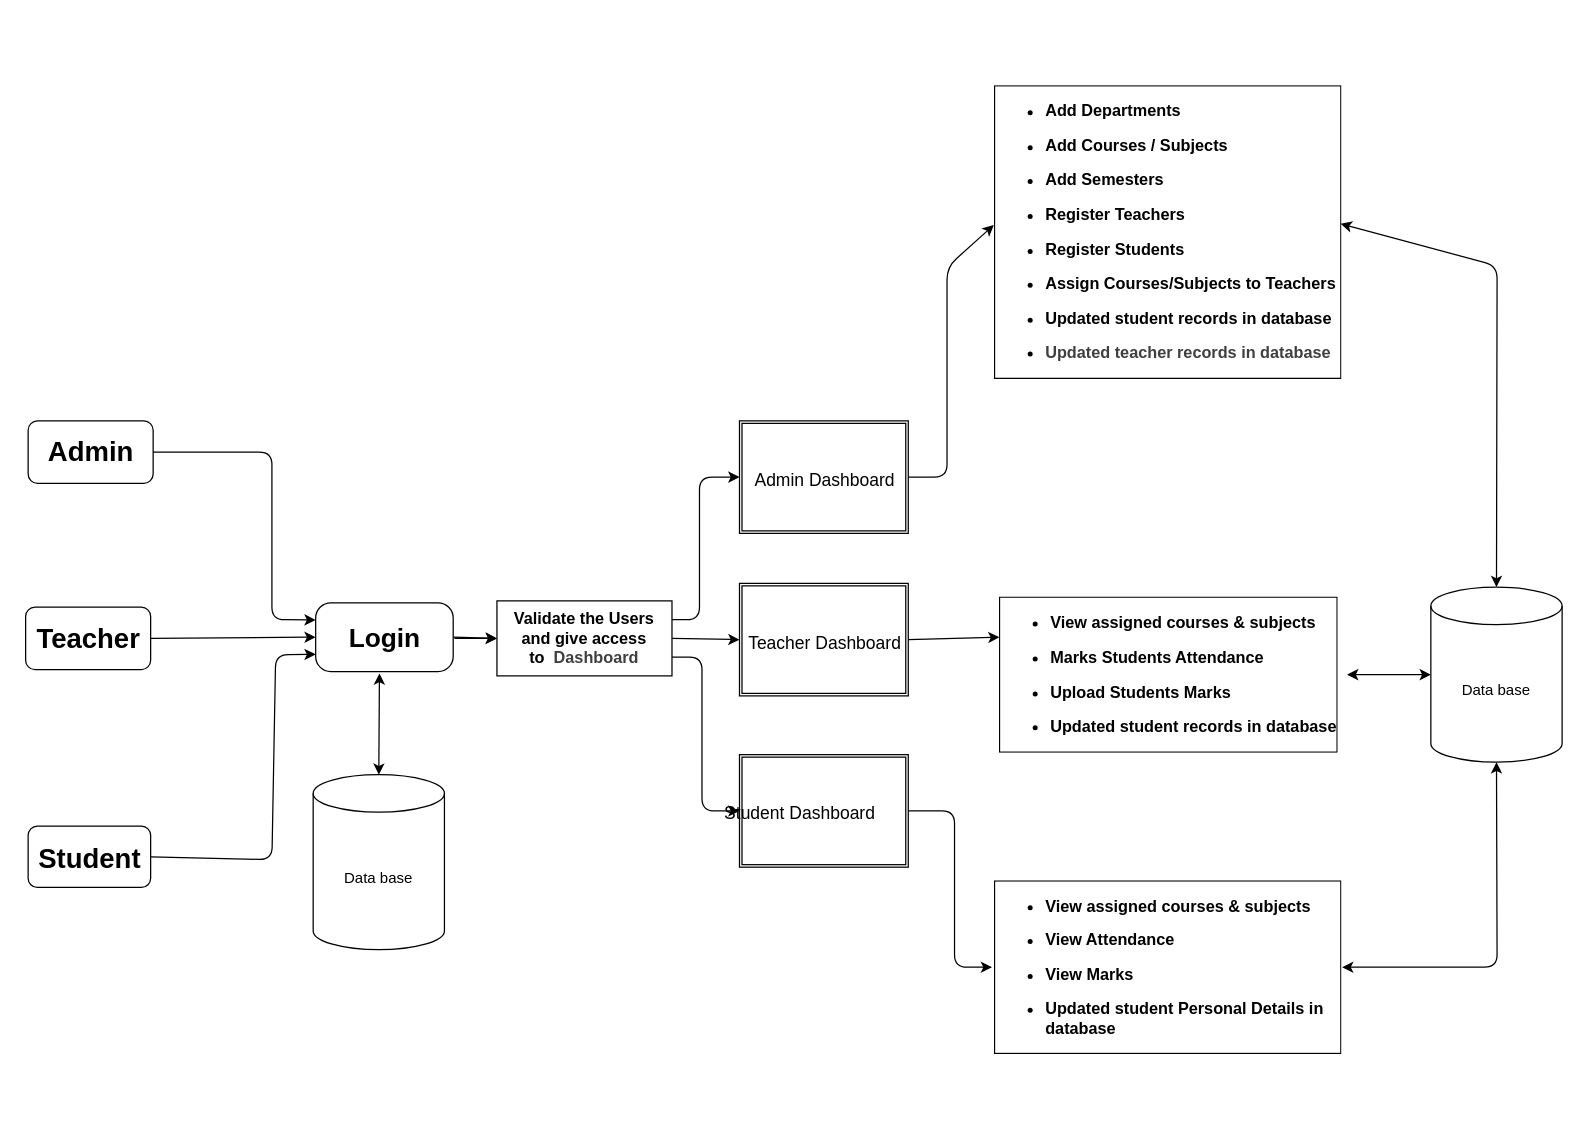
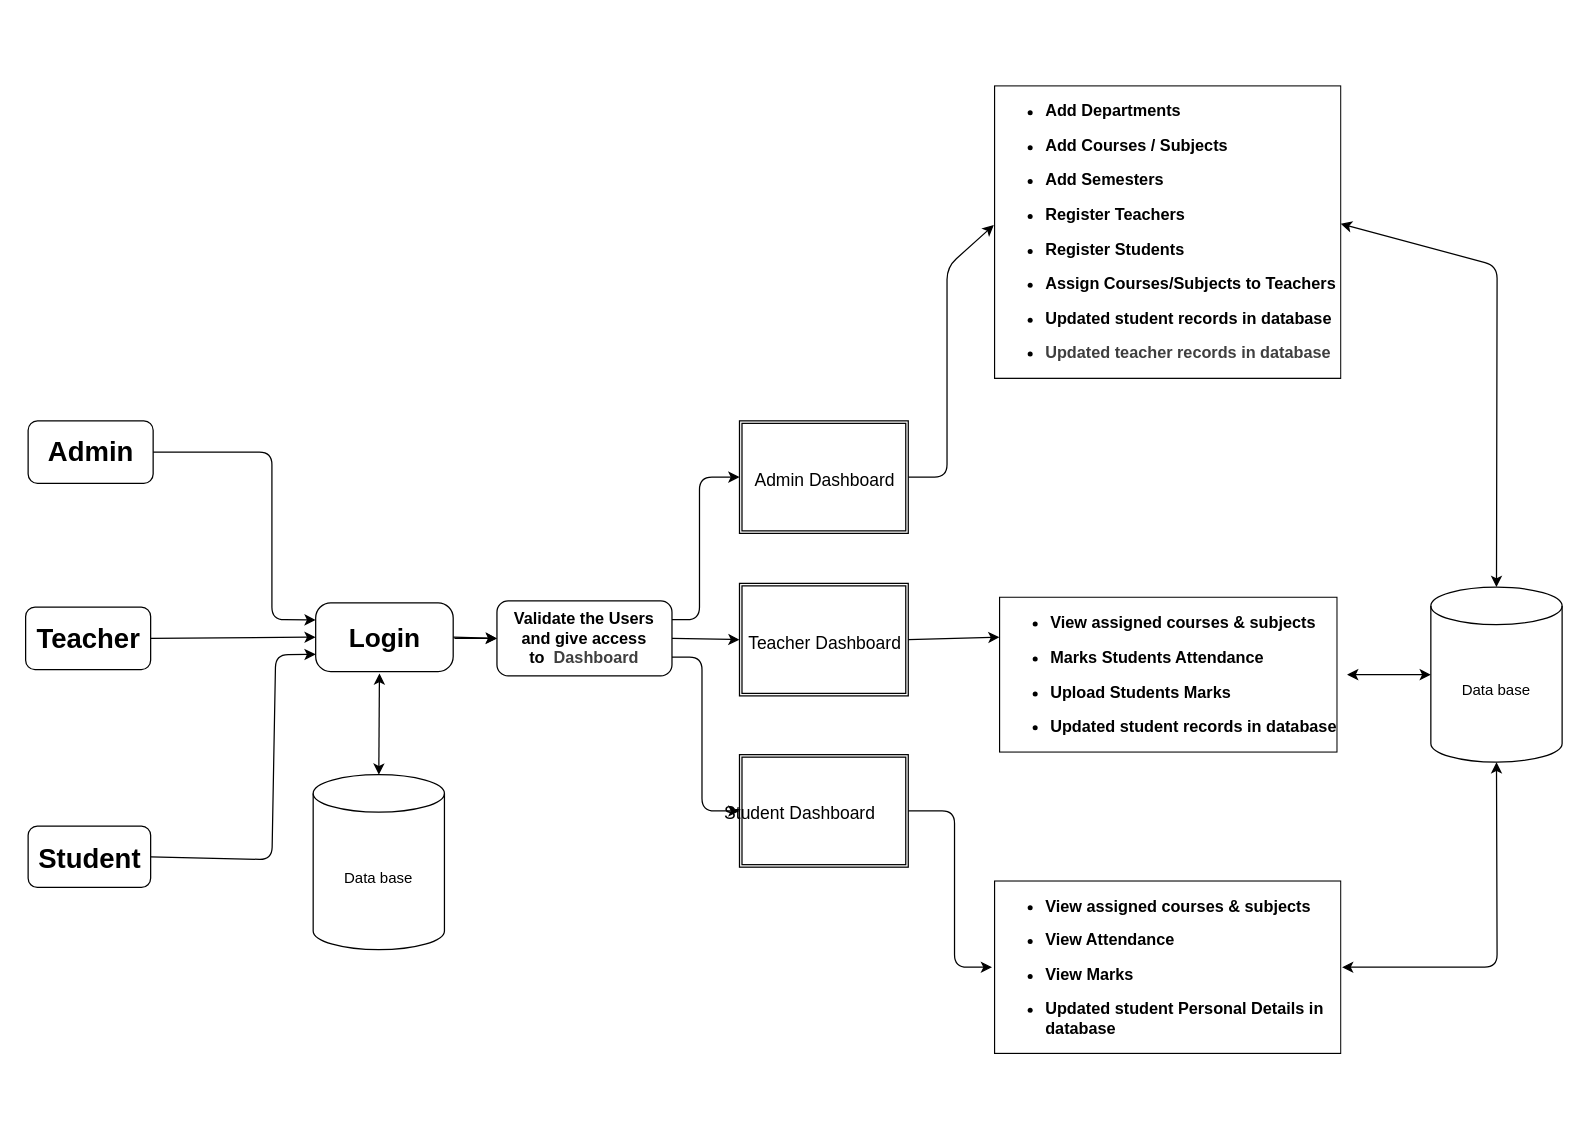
  <mxCell id="0" />
  <mxCell id="1" parent="0" />
  <mxCell id="2" value="Data base" style="shape=cylinder3;whiteSpace=wrap;html=1;boundedLbl=1;backgroundOutline=1;size=15;" parent="1" vertex="1"><mxGeometry x="1144" y="469" width="105" height="140" as="geometry" /></mxCell>
  <mxCell id="3" value="" style="group" parent="1" vertex="1" connectable="0"><mxGeometry x="22" y="336" width="100" height="50" as="geometry" /></mxCell>
  <mxCell id="4" value="" style="rounded=1;whiteSpace=wrap;html=1;" parent="3" vertex="1"><mxGeometry width="100" height="50" as="geometry" /></mxCell>
  <mxCell id="5" value="&lt;font style=&quot;font-size: 22px;&quot;&gt;Admin&lt;/font&gt;" style="text;strokeColor=none;fillColor=none;html=1;fontSize=24;fontStyle=1;verticalAlign=middle;align=center;" parent="3" vertex="1"><mxGeometry x="8.333" y="8.333" width="83.333" height="33.333" as="geometry" /></mxCell>
  <mxCell id="6" value="" style="group" parent="1" vertex="1" connectable="0"><mxGeometry x="20" y="485" width="100" height="50" as="geometry" /></mxCell>
  <mxCell id="7" value="" style="rounded=1;whiteSpace=wrap;html=1;" parent="6" vertex="1"><mxGeometry width="100" height="50" as="geometry" /></mxCell>
  <mxCell id="8" value="&lt;font style=&quot;font-size: 22px;&quot;&gt;Teacher&lt;/font&gt;" style="text;strokeColor=none;fillColor=none;html=1;fontSize=24;fontStyle=1;verticalAlign=middle;align=center;" parent="6" vertex="1"><mxGeometry x="8.333" y="8.333" width="83.333" height="33.333" as="geometry" /></mxCell>
  <mxCell id="9" value="" style="group" parent="1" vertex="1" connectable="0"><mxGeometry x="22" y="661" width="98" height="49" as="geometry" /></mxCell>
  <mxCell id="10" value="" style="rounded=1;whiteSpace=wrap;html=1;" parent="9" vertex="1"><mxGeometry y="-0.817" width="98" height="49" as="geometry" /></mxCell>
  <mxCell id="11" value="&lt;font style=&quot;font-size: 22px;&quot;&gt;Student&lt;/font&gt;" style="text;strokeColor=none;fillColor=none;html=1;fontSize=24;fontStyle=1;verticalAlign=middle;align=center;" parent="9" vertex="1"><mxGeometry x="8.167" y="8.167" width="81.667" height="32.667" as="geometry" /></mxCell>
  <mxCell id="12" value="&lt;ul&gt;&lt;li data-end=&quot;353&quot; data-start=&quot;334&quot;&gt;&lt;p data-end=&quot;353&quot; data-start=&quot;336&quot;&gt;&lt;font style=&quot;font-size: 13px;&quot;&gt;&lt;b style=&quot;&quot;&gt;Add Departments&lt;/b&gt;&lt;/font&gt;&lt;/p&gt;&lt;/li&gt;&lt;li data-end=&quot;380&quot; data-start=&quot;354&quot;&gt;&lt;p data-end=&quot;380&quot; data-start=&quot;356&quot;&gt;&lt;font style=&quot;font-size: 13px;&quot;&gt;&lt;b&gt;Add Courses / Subjects&lt;/b&gt;&lt;/font&gt;&lt;/p&gt;&lt;/li&gt;&lt;li data-end=&quot;398&quot; data-start=&quot;381&quot;&gt;&lt;p data-end=&quot;398&quot; data-start=&quot;383&quot;&gt;&lt;font style=&quot;font-size: 13px;&quot;&gt;&lt;b&gt;Add Semesters&lt;/b&gt;&lt;/font&gt;&lt;/p&gt;&lt;/li&gt;&lt;li data-end=&quot;420&quot; data-start=&quot;399&quot;&gt;&lt;p data-end=&quot;420&quot; data-start=&quot;401&quot;&gt;&lt;font style=&quot;font-size: 13px;&quot;&gt;&lt;b&gt;Register Teachers&lt;/b&gt;&lt;/font&gt;&lt;/p&gt;&lt;/li&gt;&lt;li data-end=&quot;442&quot; data-start=&quot;421&quot;&gt;&lt;p data-end=&quot;442&quot; data-start=&quot;423&quot;&gt;&lt;font style=&quot;font-size: 13px;&quot;&gt;&lt;b&gt;Register Students&lt;/b&gt;&lt;/font&gt;&lt;/p&gt;&lt;/li&gt;&lt;li data-end=&quot;482&quot; data-start=&quot;443&quot;&gt;&lt;p data-end=&quot;482&quot; data-start=&quot;445&quot;&gt;&lt;font style=&quot;font-size: 13px;&quot;&gt;&lt;b&gt;Assign Courses/Subjects to Teachers&amp;nbsp;&lt;/b&gt;&lt;/font&gt;&lt;/p&gt;&lt;/li&gt;&lt;li data-end=&quot;586&quot; data-start=&quot;547&quot;&gt;&lt;p data-end=&quot;586&quot; data-start=&quot;549&quot;&gt;&lt;b&gt;&lt;font style=&quot;font-size: 13px;&quot;&gt;Updated student records in database&lt;/font&gt;&lt;/b&gt;&lt;/p&gt;&lt;/li&gt;&lt;li data-end=&quot;586&quot; data-start=&quot;547&quot;&gt;&lt;p data-end=&quot;586&quot; data-start=&quot;549&quot;&gt;&lt;span style=&quot;color: rgb(63, 63, 63); background-color: transparent;&quot;&gt;&lt;b&gt;&lt;font style=&quot;font-size: 13px;&quot;&gt;Updated teacher records in database&lt;/font&gt;&lt;/b&gt;&lt;/span&gt;&lt;/p&gt;&lt;/li&gt;&lt;/ul&gt;" style="text;strokeColor=none;fillColor=default;html=1;whiteSpace=wrap;verticalAlign=middle;overflow=hidden;rounded=0;labelBorderColor=default;" parent="1" vertex="1"><mxGeometry x="793" y="20" width="280" height="330" as="geometry" /></mxCell>
  <mxCell id="13" style="edgeStyle=none;html=1;exitX=1;exitY=0.5;exitDx=0;exitDy=0;entryX=0.005;entryY=0.483;entryDx=0;entryDy=0;entryPerimeter=0;" parent="1" source="37" target="12" edge="1"><mxGeometry relative="1" as="geometry"><Array as="points"><mxPoint x="757" y="381" /><mxPoint x="757" y="213" /></Array></mxGeometry></mxCell>
  <mxCell id="14" value="" style="group" parent="1" vertex="1" connectable="0"><mxGeometry x="591" y="466" width="135" height="90" as="geometry" /></mxCell>
  <mxCell id="15" value="" style="shape=ext;double=1;rounded=0;whiteSpace=wrap;html=1;" parent="14" vertex="1"><mxGeometry width="135" height="90" as="geometry" /></mxCell>
  <mxCell id="16" value="&lt;font style=&quot;font-weight: normal; font-size: 14px;&quot;&gt;Teacher Dashboard&lt;/font&gt;" style="text;strokeColor=none;fillColor=none;html=1;fontSize=24;fontStyle=1;verticalAlign=middle;align=center;" parent="14" vertex="1"><mxGeometry x="27.5" y="25" width="80" height="40" as="geometry" /></mxCell>
  <mxCell id="17" value="" style="group" parent="1" vertex="1" connectable="0"><mxGeometry x="252" y="481.5" width="110" height="55" as="geometry" /></mxCell>
  <mxCell id="18" value="" style="rounded=1;whiteSpace=wrap;html=1;arcSize=22;" parent="17" vertex="1"><mxGeometry width="110" height="55" as="geometry" /></mxCell>
  <mxCell id="19" value="&lt;font style=&quot;font-size: 21px;&quot;&gt;Login&lt;/font&gt;" style="text;strokeColor=none;fillColor=none;html=1;fontSize=24;fontStyle=1;verticalAlign=middle;align=center;" parent="17" vertex="1"><mxGeometry x="9.167" y="9.167" width="91.667" height="36.667" as="geometry" /></mxCell>
  <mxCell id="20" value="" style="group" parent="1" vertex="1" connectable="0"><mxGeometry x="591" y="605" width="135" height="90" as="geometry" /></mxCell>
  <mxCell id="21" value="" style="shape=ext;double=1;rounded=0;whiteSpace=wrap;html=1;" parent="20" vertex="1"><mxGeometry y="-2" width="135" height="90" as="geometry" /></mxCell>
  <mxCell id="22" value="&lt;font style=&quot;font-weight: normal; font-size: 14px;&quot;&gt;Student Dashboard&lt;/font&gt;" style="text;strokeColor=none;fillColor=none;html=1;fontSize=24;fontStyle=1;verticalAlign=middle;align=center;" parent="20" vertex="1"><mxGeometry x="7.5" y="22" width="80" height="40" as="geometry" /></mxCell>
  <mxCell id="23" value="&lt;ul&gt;&lt;li data-end=&quot;353&quot; data-start=&quot;334&quot;&gt;&lt;p data-end=&quot;353&quot; data-start=&quot;336&quot;&gt;&lt;span style=&quot;font-size: 13px;&quot;&gt;&lt;b&gt;View assigned courses &amp;amp; subjects&lt;/b&gt;&lt;/span&gt;&lt;/p&gt;&lt;/li&gt;&lt;li data-end=&quot;353&quot; data-start=&quot;334&quot;&gt;&lt;p data-end=&quot;353&quot; data-start=&quot;336&quot;&gt;&lt;span style=&quot;font-size: 13px;&quot;&gt;&lt;b&gt;Marks Students Attendance&lt;/b&gt;&lt;/span&gt;&lt;/p&gt;&lt;/li&gt;&lt;li data-end=&quot;380&quot; data-start=&quot;354&quot;&gt;&lt;p data-end=&quot;380&quot; data-start=&quot;356&quot;&gt;&lt;span style=&quot;font-size: 13px;&quot;&gt;&lt;b&gt;Upload Students Marks&lt;/b&gt;&lt;/span&gt;&lt;/p&gt;&lt;/li&gt;&lt;li data-end=&quot;586&quot; data-start=&quot;547&quot;&gt;&lt;p data-end=&quot;586&quot; data-start=&quot;549&quot;&gt;&lt;b&gt;&lt;font style=&quot;font-size: 13px;&quot;&gt;Updated student records in database&lt;/font&gt;&lt;/b&gt;&lt;/p&gt;&lt;/li&gt;&lt;/ul&gt;" style="text;strokeColor=none;fillColor=default;html=1;whiteSpace=wrap;verticalAlign=middle;overflow=hidden;rounded=0;labelBorderColor=default;" parent="1" vertex="1"><mxGeometry x="797" y="429" width="280" height="220" as="geometry" /></mxCell>
  <mxCell id="24" value="" style="endArrow=classic;startArrow=classic;html=1;entryX=0;entryY=0.5;entryDx=0;entryDy=0;entryPerimeter=0;exitX=1;exitY=0.5;exitDx=0;exitDy=0;" parent="1" source="23" target="2" edge="1"><mxGeometry width="50" height="50" relative="1" as="geometry"><mxPoint x="693" y="382" as="sourcePoint" /><mxPoint x="743" y="332" as="targetPoint" /><Array as="points" /></mxGeometry></mxCell>
  <mxCell id="25" value="" style="endArrow=classic;startArrow=classic;html=1;entryX=0.996;entryY=0.48;entryDx=0;entryDy=0;entryPerimeter=0;exitX=0.5;exitY=0;exitDx=0;exitDy=0;exitPerimeter=0;" parent="1" source="2" target="12" edge="1"><mxGeometry width="50" height="50" relative="1" as="geometry"><mxPoint x="693" y="382" as="sourcePoint" /><mxPoint x="743" y="332" as="targetPoint" /><Array as="points"><mxPoint x="1197" y="212" /></Array></mxGeometry></mxCell>
  <mxCell id="26" value="&lt;ul&gt;&lt;li data-end=&quot;353&quot; data-start=&quot;334&quot;&gt;&lt;p data-end=&quot;353&quot; data-start=&quot;336&quot;&gt;&lt;span style=&quot;font-size: 13px;&quot;&gt;&lt;b&gt;View assigned courses &amp;amp; subjects&lt;/b&gt;&lt;/span&gt;&lt;/p&gt;&lt;/li&gt;&lt;li data-end=&quot;353&quot; data-start=&quot;334&quot;&gt;&lt;p data-end=&quot;353&quot; data-start=&quot;336&quot;&gt;&lt;span style=&quot;font-size: 13px;&quot;&gt;&lt;b&gt;View Attendance&lt;/b&gt;&lt;/span&gt;&lt;/p&gt;&lt;/li&gt;&lt;li data-end=&quot;380&quot; data-start=&quot;354&quot;&gt;&lt;p data-end=&quot;380&quot; data-start=&quot;356&quot;&gt;&lt;span style=&quot;font-size: 13px;&quot;&gt;&lt;b&gt;View Marks&lt;/b&gt;&lt;/span&gt;&lt;/p&gt;&lt;/li&gt;&lt;li data-end=&quot;586&quot; data-start=&quot;547&quot;&gt;&lt;p data-end=&quot;586&quot; data-start=&quot;549&quot;&gt;&lt;b&gt;&lt;font style=&quot;font-size: 13px;&quot;&gt;Updated student Personal Details in database&lt;/font&gt;&lt;/b&gt;&lt;/p&gt;&lt;/li&gt;&lt;/ul&gt;" style="text;strokeColor=none;fillColor=default;html=1;whiteSpace=wrap;verticalAlign=middle;overflow=hidden;rounded=0;labelBorderColor=default;" parent="1" vertex="1"><mxGeometry x="793" y="658" width="280" height="230" as="geometry" /></mxCell>
  <mxCell id="27" value="" style="endArrow=classic;startArrow=classic;html=1;entryX=0.5;entryY=1;entryDx=0;entryDy=0;entryPerimeter=0;exitX=1;exitY=0.5;exitDx=0;exitDy=0;" parent="1" source="26" target="2" edge="1"><mxGeometry width="50" height="50" relative="1" as="geometry"><mxPoint x="693" y="502" as="sourcePoint" /><mxPoint x="743" y="452" as="targetPoint" /><Array as="points"><mxPoint x="1197" y="773" /></Array></mxGeometry></mxCell>
  <mxCell id="28" style="edgeStyle=none;html=1;exitX=1;exitY=0.25;exitDx=0;exitDy=0;entryX=0;entryY=0.5;entryDx=0;entryDy=0;" edge="1" parent="1" source="31" target="37"><mxGeometry relative="1" as="geometry"><Array as="points"><mxPoint x="559" y="495" /><mxPoint x="559" y="381" /></Array></mxGeometry></mxCell>
  <mxCell id="29" style="edgeStyle=none;html=1;exitX=1;exitY=0.5;exitDx=0;exitDy=0;entryX=0;entryY=0.5;entryDx=0;entryDy=0;" edge="1" parent="1" source="31" target="15"><mxGeometry relative="1" as="geometry" /></mxCell>
  <mxCell id="30" style="edgeStyle=none;html=1;exitX=1;exitY=0.75;exitDx=0;exitDy=0;entryX=0;entryY=0.5;entryDx=0;entryDy=0;" edge="1" parent="1" source="31" target="21"><mxGeometry relative="1" as="geometry"><Array as="points"><mxPoint x="561" y="525" /><mxPoint x="561" y="648" /></Array></mxGeometry></mxCell>
- <mxCell id="31" value="&lt;font style=&quot;font-size: 13px;&quot;&gt;&lt;b&gt;Validate the Users&lt;/b&gt;&lt;/font&gt;&lt;div&gt;&lt;font style=&quot;font-size: 13px;&quot;&gt;&lt;b&gt;and give access&lt;/b&gt;&lt;/font&gt;&lt;/div&gt;&lt;div&gt;&lt;span style=&quot;font-size: 13px;&quot;&gt;&lt;b&gt;to&amp;nbsp;&lt;/b&gt;&lt;/span&gt;&lt;b style=&quot;color: rgb(63, 63, 63); font-size: 13px; background-color: transparent;&quot;&gt;&amp;nbsp;Dashboard&lt;/b&gt;&lt;/div&gt;" style="whiteSpace=wrap;html=1;rounded=0;" parent="1" vertex="1"><mxGeometry x="397" y="480" width="140" height="60" as="geometry" /></mxCell>
+ <mxCell id="31" value="&lt;font style=&quot;font-size: 13px;&quot;&gt;&lt;b&gt;Validate the Users&lt;/b&gt;&lt;/font&gt;&lt;div&gt;&lt;font style=&quot;font-size: 13px;&quot;&gt;&lt;b&gt;and give access&lt;/b&gt;&lt;/font&gt;&lt;/div&gt;&lt;div&gt;&lt;span style=&quot;font-size: 13px;&quot;&gt;&lt;b&gt;to&amp;nbsp;&lt;/b&gt;&lt;/span&gt;&lt;b style=&quot;color: rgb(63, 63, 63); font-size: 13px; background-color: transparent;&quot;&gt;&amp;nbsp;Dashboard&lt;/b&gt;&lt;/div&gt;" style="rounded=1;whiteSpace=wrap;html=1;" parent="1" vertex="1"><mxGeometry x="397" y="480" width="140" height="60" as="geometry" /></mxCell>
  <mxCell id="32" style="edgeStyle=none;html=1;exitX=1;exitY=0.5;exitDx=0;exitDy=0;entryX=0;entryY=0.25;entryDx=0;entryDy=0;" edge="1" parent="1" source="4" target="18"><mxGeometry relative="1" as="geometry"><Array as="points"><mxPoint x="217" y="361" /><mxPoint x="217" y="495" /></Array></mxGeometry></mxCell>
  <mxCell id="33" style="edgeStyle=none;html=1;exitX=1;exitY=0.5;exitDx=0;exitDy=0;entryX=0;entryY=0.5;entryDx=0;entryDy=0;" edge="1" parent="1" source="7" target="18"><mxGeometry relative="1" as="geometry" /></mxCell>
  <mxCell id="34" style="edgeStyle=none;html=1;exitX=1;exitY=0.5;exitDx=0;exitDy=0;entryX=0;entryY=0.75;entryDx=0;entryDy=0;" edge="1" parent="1" source="10" target="18"><mxGeometry relative="1" as="geometry"><Array as="points"><mxPoint x="217" y="687" /><mxPoint x="220" y="523" /></Array></mxGeometry></mxCell>
  <mxCell id="35" style="edgeStyle=none;html=1;exitX=1;exitY=0.5;exitDx=0;exitDy=0;entryX=0;entryY=0.5;entryDx=0;entryDy=0;" edge="1" parent="1" source="18" target="31"><mxGeometry relative="1" as="geometry" /></mxCell>
  <mxCell id="36" value="" style="group" vertex="1" connectable="0" parent="1"><mxGeometry x="591" y="336" width="135" height="90" as="geometry" /></mxCell>
  <mxCell id="37" value="" style="shape=ext;double=1;rounded=0;whiteSpace=wrap;html=1;" parent="36" vertex="1"><mxGeometry width="135" height="90" as="geometry" /></mxCell>
  <mxCell id="38" value="&lt;font style=&quot;font-weight: normal; font-size: 14px;&quot;&gt;Admin Dashboard&lt;/font&gt;" style="text;strokeColor=none;fillColor=none;html=1;fontSize=24;fontStyle=1;verticalAlign=middle;align=center;" parent="36" vertex="1"><mxGeometry x="27.5" y="25" width="80" height="40" as="geometry" /></mxCell>
  <mxCell id="39" value="Data base" style="shape=cylinder3;whiteSpace=wrap;html=1;boundedLbl=1;backgroundOutline=1;size=15;" vertex="1" parent="1"><mxGeometry x="250" y="619" width="105" height="140" as="geometry" /></mxCell>
  <mxCell id="40" value="" style="edgeStyle=none;html=1;" edge="1" parent="1" target="31"><mxGeometry relative="1" as="geometry"><mxPoint x="363" y="510" as="sourcePoint" /></mxGeometry></mxCell>
  <mxCell id="41" value="" style="endArrow=classic;startArrow=classic;html=1;exitX=0.5;exitY=0;exitDx=0;exitDy=0;exitPerimeter=0;" edge="1" parent="1" source="39"><mxGeometry width="50" height="50" relative="1" as="geometry"><mxPoint x="529" y="526" as="sourcePoint" /><mxPoint x="303" y="538" as="targetPoint" /><Array as="points" /></mxGeometry></mxCell>
  <mxCell id="42" style="edgeStyle=none;html=1;exitX=1;exitY=0.5;exitDx=0;exitDy=0;entryX=0.007;entryY=0.364;entryDx=0;entryDy=0;entryPerimeter=0;" edge="1" parent="1" source="15" target="23"><mxGeometry relative="1" as="geometry" /></mxCell>
  <mxCell id="43" style="edgeStyle=none;html=1;exitX=1;exitY=0.5;exitDx=0;exitDy=0;entryX=0;entryY=0.5;entryDx=0;entryDy=0;" edge="1" parent="1" source="21" target="26"><mxGeometry relative="1" as="geometry"><Array as="points"><mxPoint x="763" y="648" /><mxPoint x="763" y="773" /></Array></mxGeometry></mxCell>
